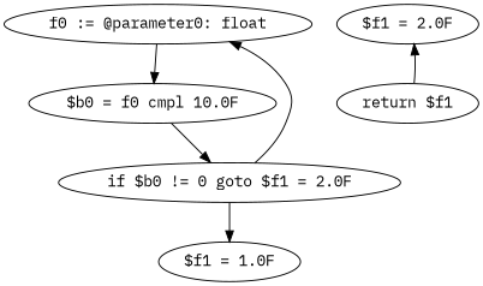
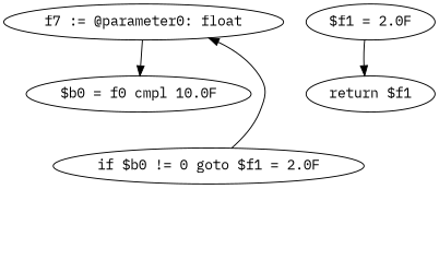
  digraph {
    fontname="IBM Plex Mono"
    node [fontname="IBM Plex Mono"]
    edge [fontname="IBM Plex Mono"]
-   "f0 := @parameter0: float"
+   "f0 := @parameter0: float" [label="f7 := @parameter0: float"]
    "$b0 = f0 cmpl 10.0F"
    "if $b0 != 0 goto $f1 = 2.0F"
-   "$f1 = 1.0F"
    "$f1 = 2.0F"
    "return $f1"
    "f0 := @parameter0: float" -> "$b0 = f0 cmpl 10.0F"
-   "$b0 = f0 cmpl 10.0F" -> "if $b0 != 0 goto $f1 = 2.0F"
    "if $b0 != 0 goto $f1 = 2.0F" -> "f0 := @parameter0: float"
-   "if $b0 != 0 goto $f1 = 2.0F" -> "$f1 = 1.0F"
-   "return $f1" -> "$f1 = 2.0F"
+   "$f1 = 2.0F" -> "return $f1"
  }
